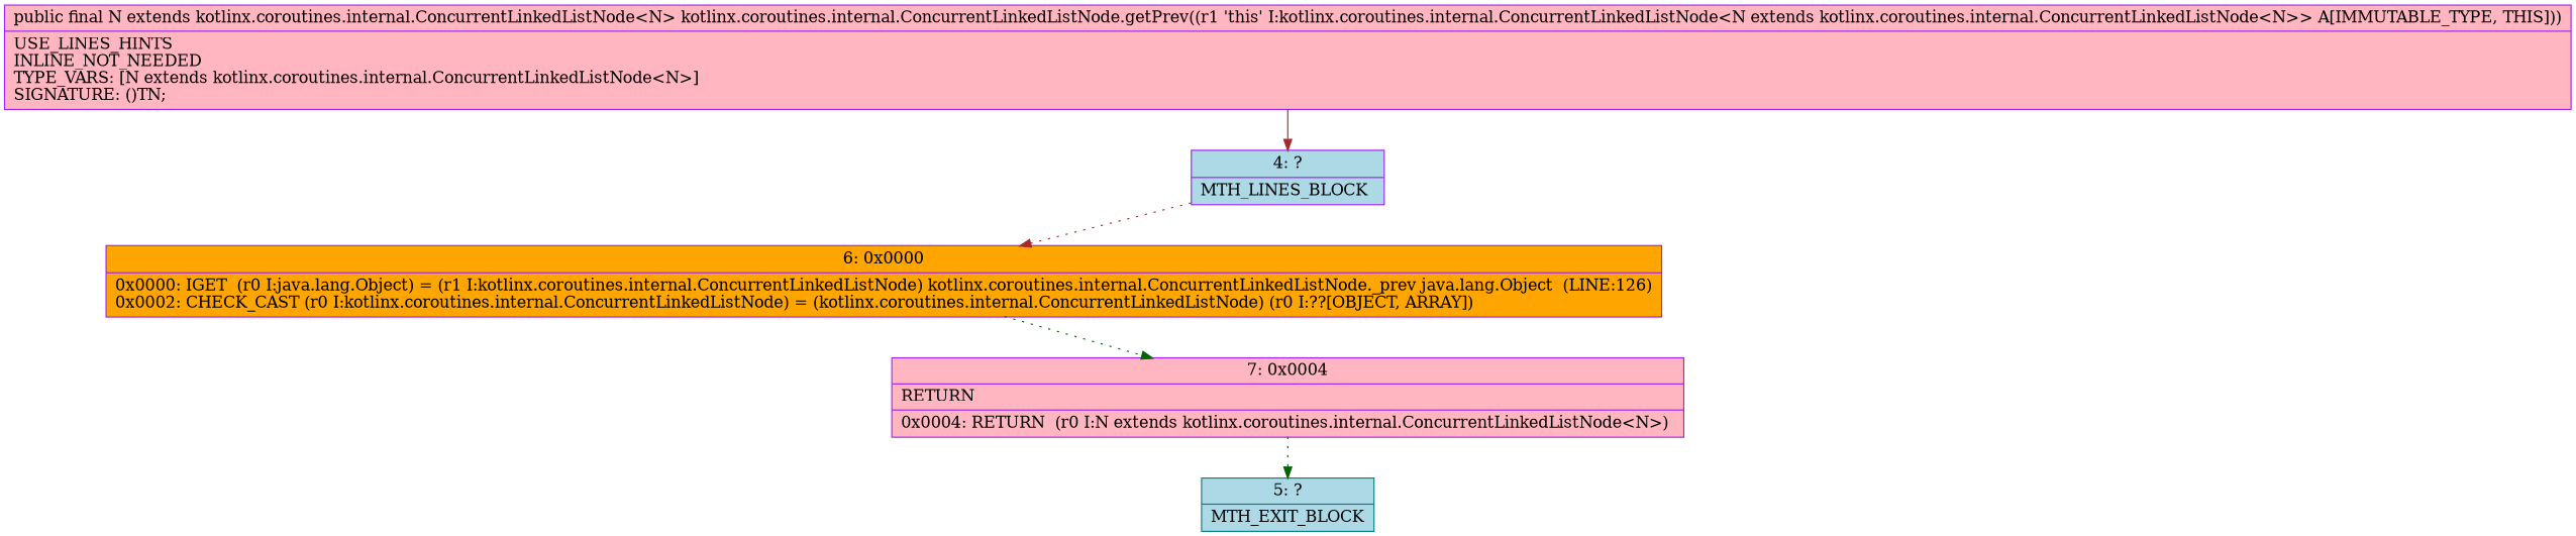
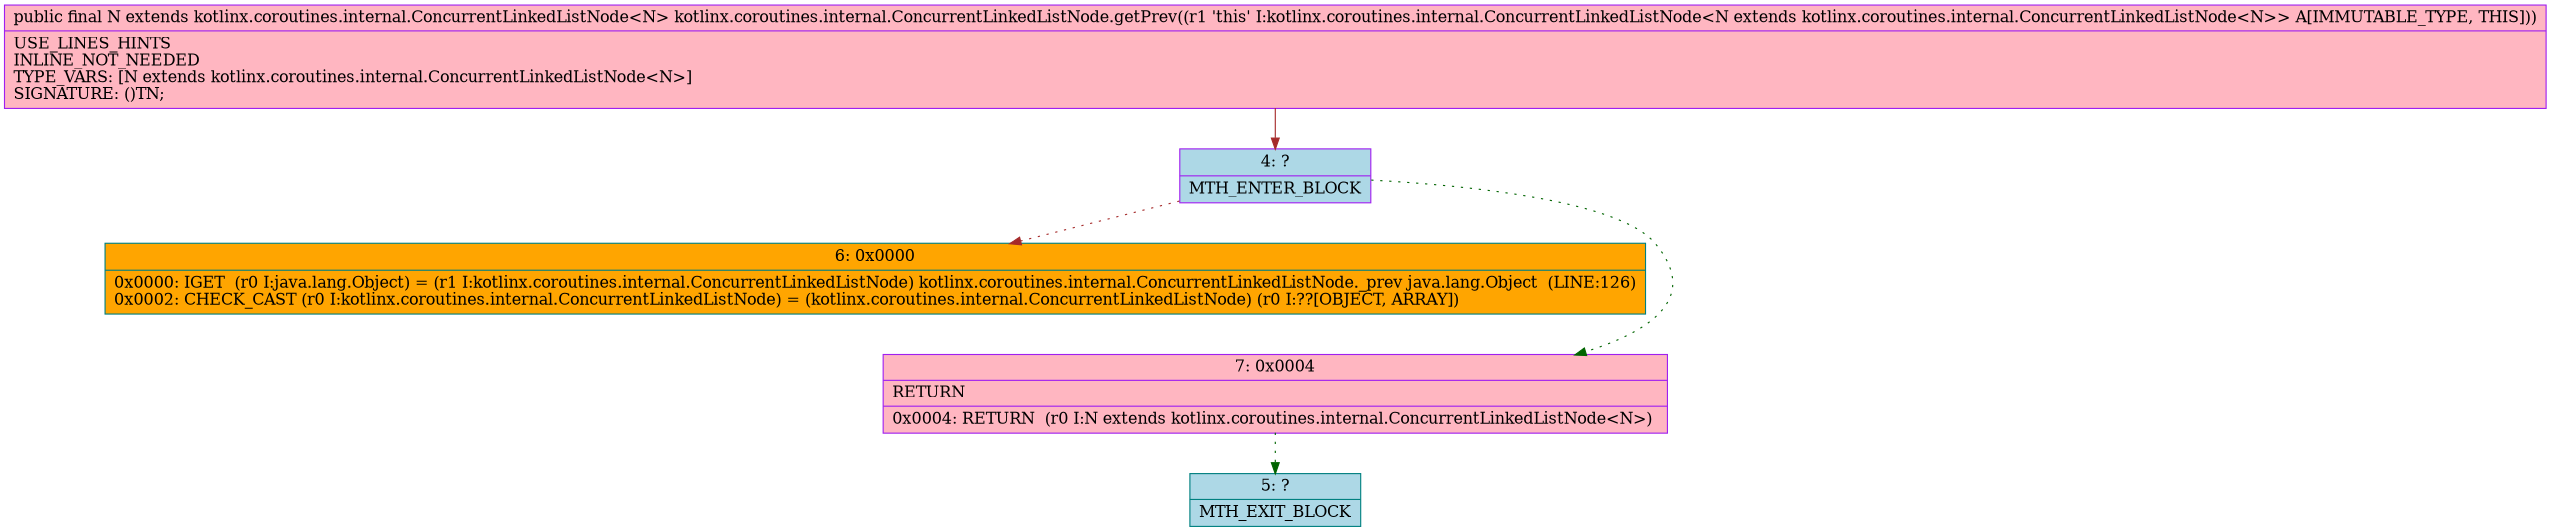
  digraph {
    node [color=purple fillcolor=lightblue shape=record style=filled]
    edge [color=brown style=dotted]
-   n1 [label="{4\:\ ?|MTH_LINES_BLOCK\l}"]
-   n2 [fillcolor=orange label="{6\:\ 0x0000|0x0000: IGET  (r0 I:java.lang.Object) = (r1 I:kotlinx.coroutines.internal.ConcurrentLinkedListNode) kotlinx.coroutines.internal.ConcurrentLinkedListNode._prev java.lang.Object  (LINE:126)\l0x0002: CHECK_CAST (r0 I:kotlinx.coroutines.internal.ConcurrentLinkedListNode) = (kotlinx.coroutines.internal.ConcurrentLinkedListNode) (r0 I:??[OBJECT, ARRAY]) \l}"]
+   n1 [label="{4\:\ ?|MTH_ENTER_BLOCK\l}"]
+   n2 [color=teal fillcolor=orange label="{6\:\ 0x0000|0x0000: IGET  (r0 I:java.lang.Object) = (r1 I:kotlinx.coroutines.internal.ConcurrentLinkedListNode) kotlinx.coroutines.internal.ConcurrentLinkedListNode._prev java.lang.Object  (LINE:126)\l0x0002: CHECK_CAST (r0 I:kotlinx.coroutines.internal.ConcurrentLinkedListNode) = (kotlinx.coroutines.internal.ConcurrentLinkedListNode) (r0 I:??[OBJECT, ARRAY]) \l}"]
    n3 [fillcolor=lightpink label="{7\:\ 0x0004|RETURN\l|0x0004: RETURN  (r0 I:N extends kotlinx.coroutines.internal.ConcurrentLinkedListNode\<N\>) \l}"]
    n4 [color=teal label="{5\:\ ?|MTH_EXIT_BLOCK\l}"]
    n5 [fillcolor=lightpink label="{public final N extends kotlinx.coroutines.internal.ConcurrentLinkedListNode\<N\> kotlinx.coroutines.internal.ConcurrentLinkedListNode.getPrev((r1 'this' I:kotlinx.coroutines.internal.ConcurrentLinkedListNode\<N extends kotlinx.coroutines.internal.ConcurrentLinkedListNode\<N\>\> A[IMMUTABLE_TYPE, THIS]))  | USE_LINES_HINTS\lINLINE_NOT_NEEDED\lTYPE_VARS: [N extends kotlinx.coroutines.internal.ConcurrentLinkedListNode\<N\>]\lSIGNATURE: ()TN;\l}"]
    n1 -> n2
-   n2 -> n3 [color=darkgreen]
+   n1 -> n3 [color=darkgreen]
    n3 -> n4 [color=darkgreen]
    n5 -> n1 [style=solid]
  }
